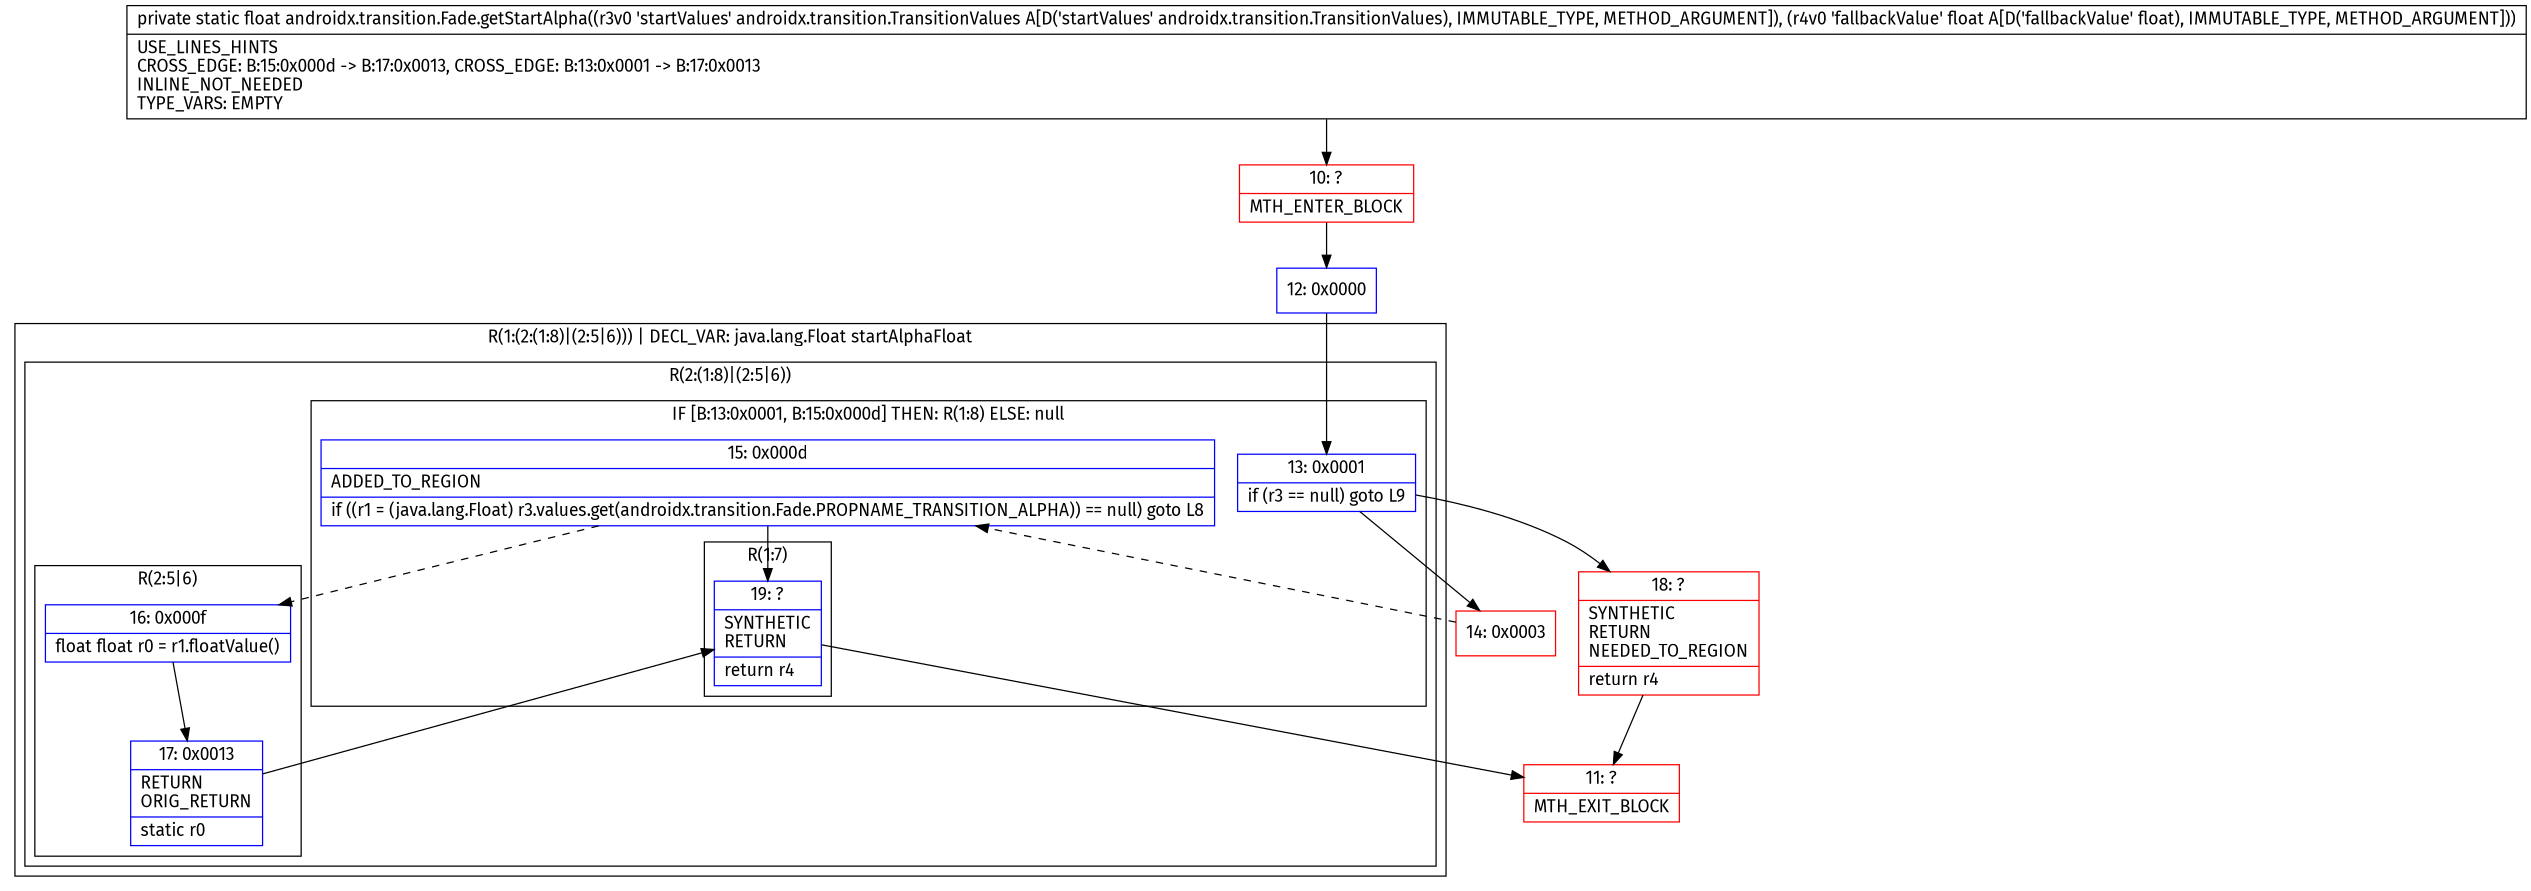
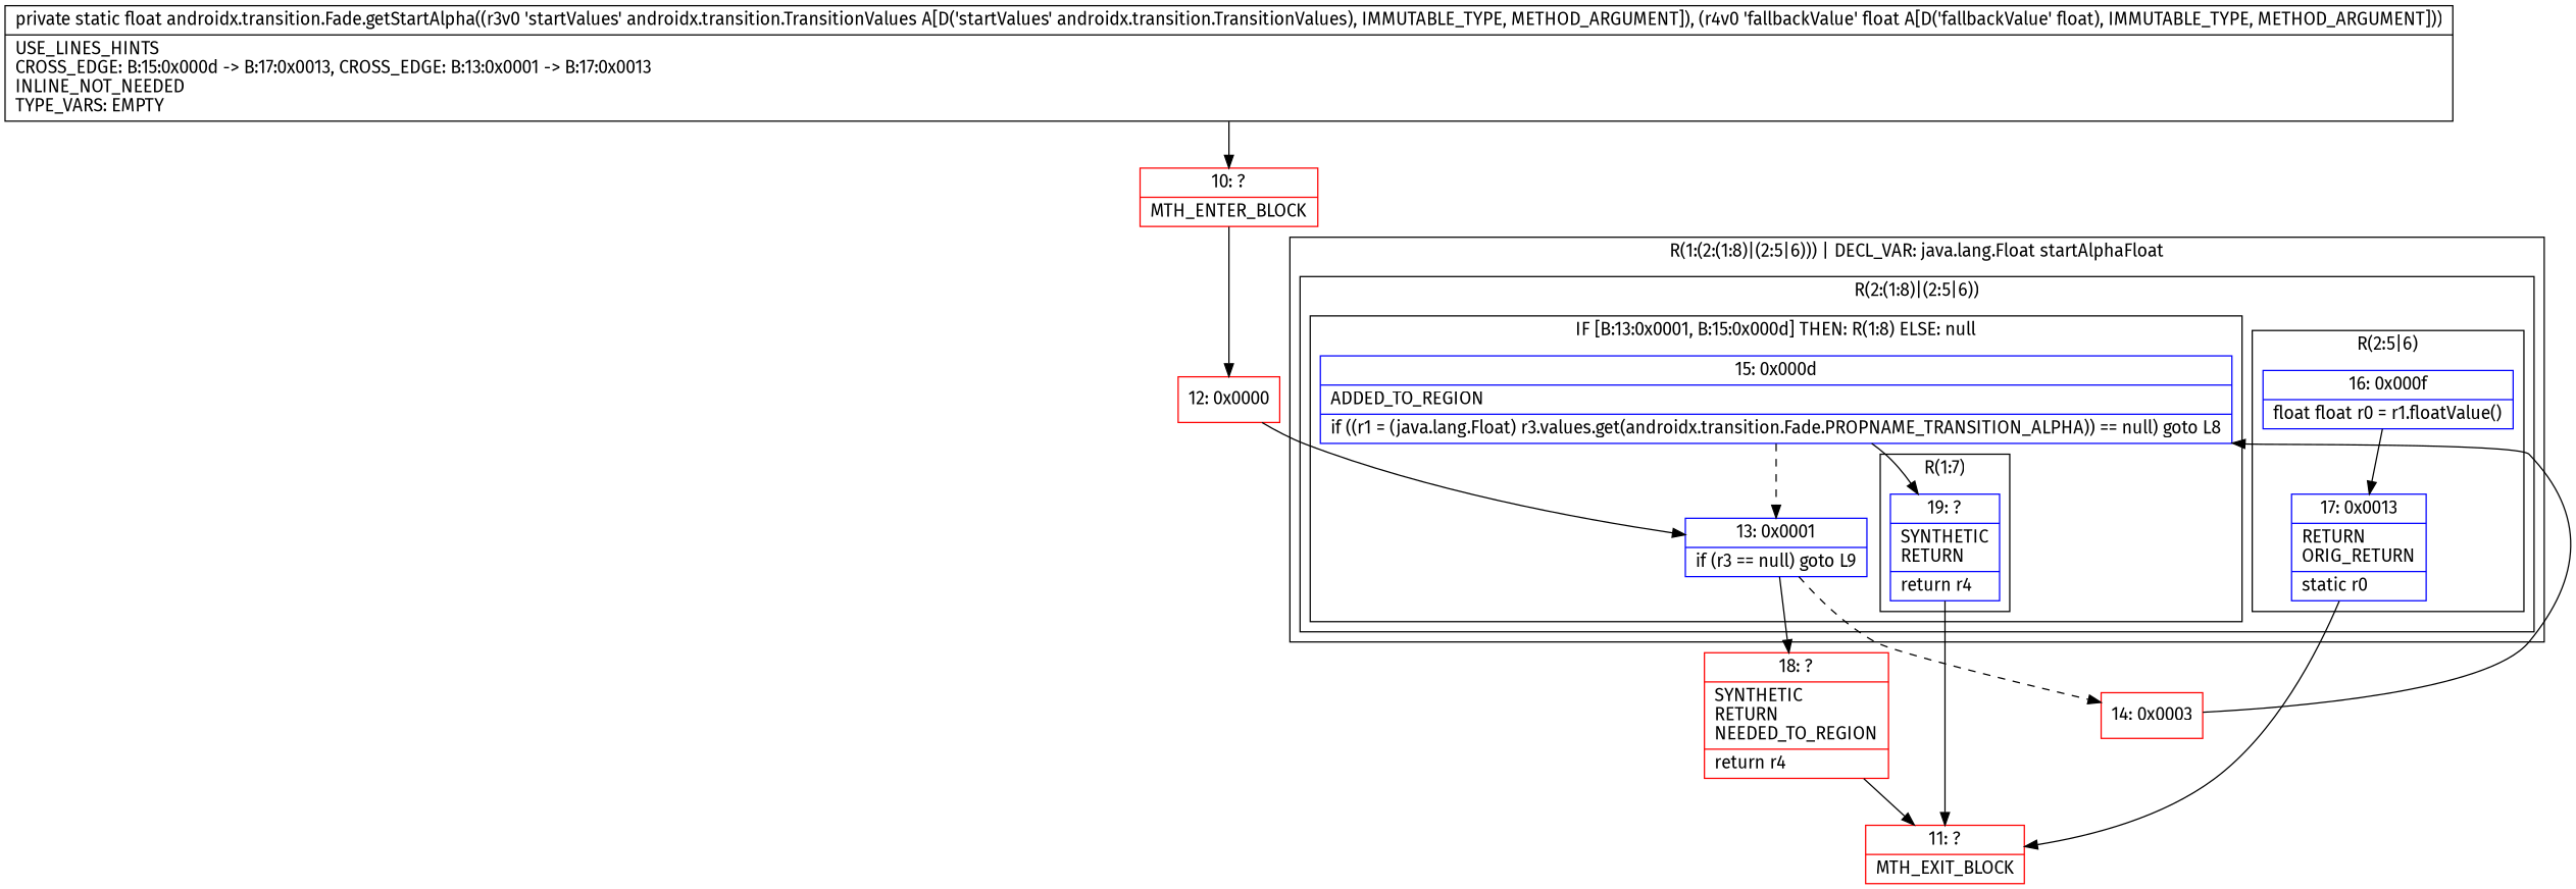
  digraph {
    fontname="Fira Sans"
    node [color=blue fontname="Fira Sans" shape=record]
    edge [fontname="Fira Sans"]
    n1 [label="{19\:\ ?|SYNTHETIC\lRETURN\l|return r4\l}"]
    n2 [label="{13\:\ 0x0001|if (r3 == null) goto L9\l}"]
    n3 [label="{15\:\ 0x000d|ADDED_TO_REGION\l|if ((r1 = (java.lang.Float) r3.values.get(androidx.transition.Fade.PROPNAME_TRANSITION_ALPHA)) == null) goto L8\l}"]
    n4 [label="{16\:\ 0x000f|float float r0 = r1.floatValue()\l}"]
    n5 [label="{17\:\ 0x0013|RETURN\lORIG_RETURN\l|static r0\l}"]
    n6 [color=red label="{11\:\ ?|MTH_EXIT_BLOCK\l}"]
    n7 [color=red label="{14\:\ 0x0003}"]
    n8 [color=red label="{18\:\ ?|SYNTHETIC\lRETURN\lNEEDED_TO_REGION\l|return r4\l}"]
    n9 [color=red label="{10\:\ ?|MTH_ENTER_BLOCK\l}"]
-   n10 [label="{12\:\ 0x0000}"]
+   n10 [color=red label="{12\:\ 0x0000}"]
    n11 [label="{private static float androidx.transition.Fade.getStartAlpha((r3v0 'startValues' androidx.transition.TransitionValues A[D('startValues' androidx.transition.TransitionValues), IMMUTABLE_TYPE, METHOD_ARGUMENT]), (r4v0 'fallbackValue' float A[D('fallbackValue' float), IMMUTABLE_TYPE, METHOD_ARGUMENT]))  | USE_LINES_HINTS\lCROSS_EDGE: B:15:0x000d \-\> B:17:0x0013, CROSS_EDGE: B:13:0x0001 \-\> B:17:0x0013\lINLINE_NOT_NEEDED\lTYPE_VARS: EMPTY\l}" color=""]
    subgraph cluster_1 {
      label="R(1:(2:(1:8)|(2:5|6))) | DECL_VAR: java.lang.Float startAlphaFloat\l"
      subgraph cluster_2 {
        label="R(2:(1:8)|(2:5|6))"
        subgraph cluster_3 {
          label="IF [B:13:0x0001, B:15:0x000d] THEN: R(1:8) ELSE: null"
          n2
          n3
          subgraph cluster_4 {
            label="R(1:7)"
            n1
          }
        }
        subgraph cluster_5 {
          label="R(2:5|6)"
          n4
          n5
        }
      }
    }
    n1 -> n6
-   n2 -> n7 [style=solid]
+   n2 -> n7 [style=dashed]
    n2 -> n8
    n3 -> n1
-   n3 -> n4 [style=dashed]
+   n3 -> n2 [style=dashed]
    n4 -> n5
-   n5 -> n1
-   n7 -> n3 [style=dashed]
+   n5 -> n6
+   n7 -> n3
    n8 -> n6
    n9 -> n10
    n10 -> n2
    n11 -> n9
  }
